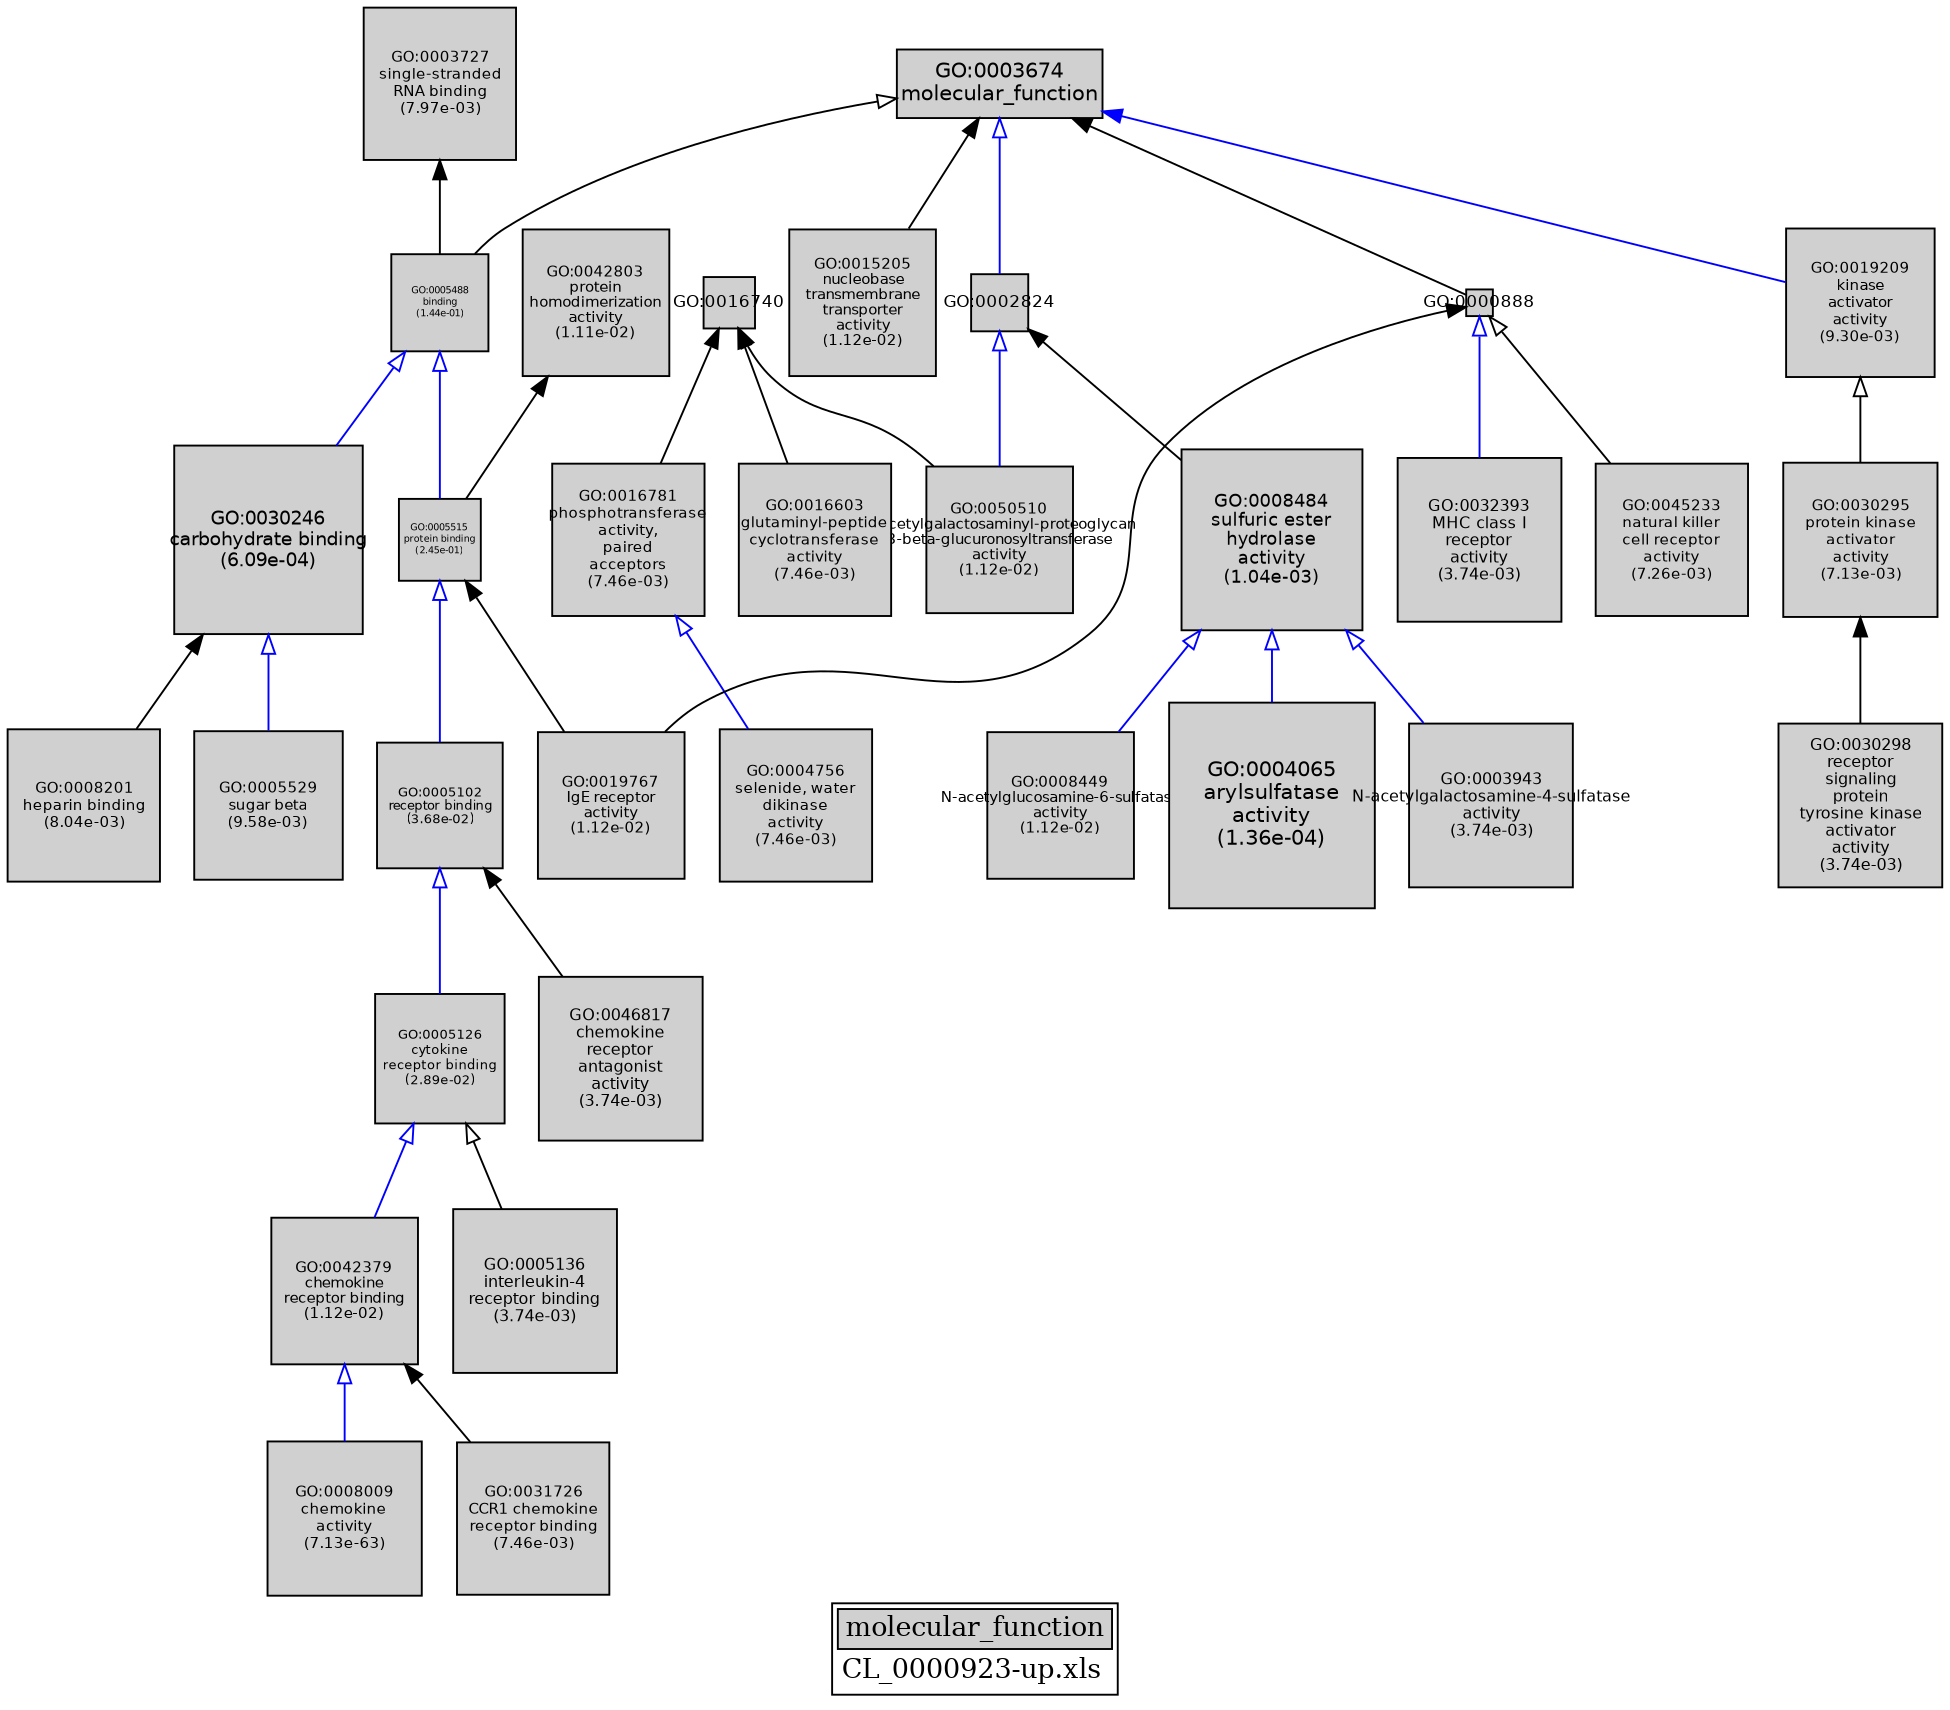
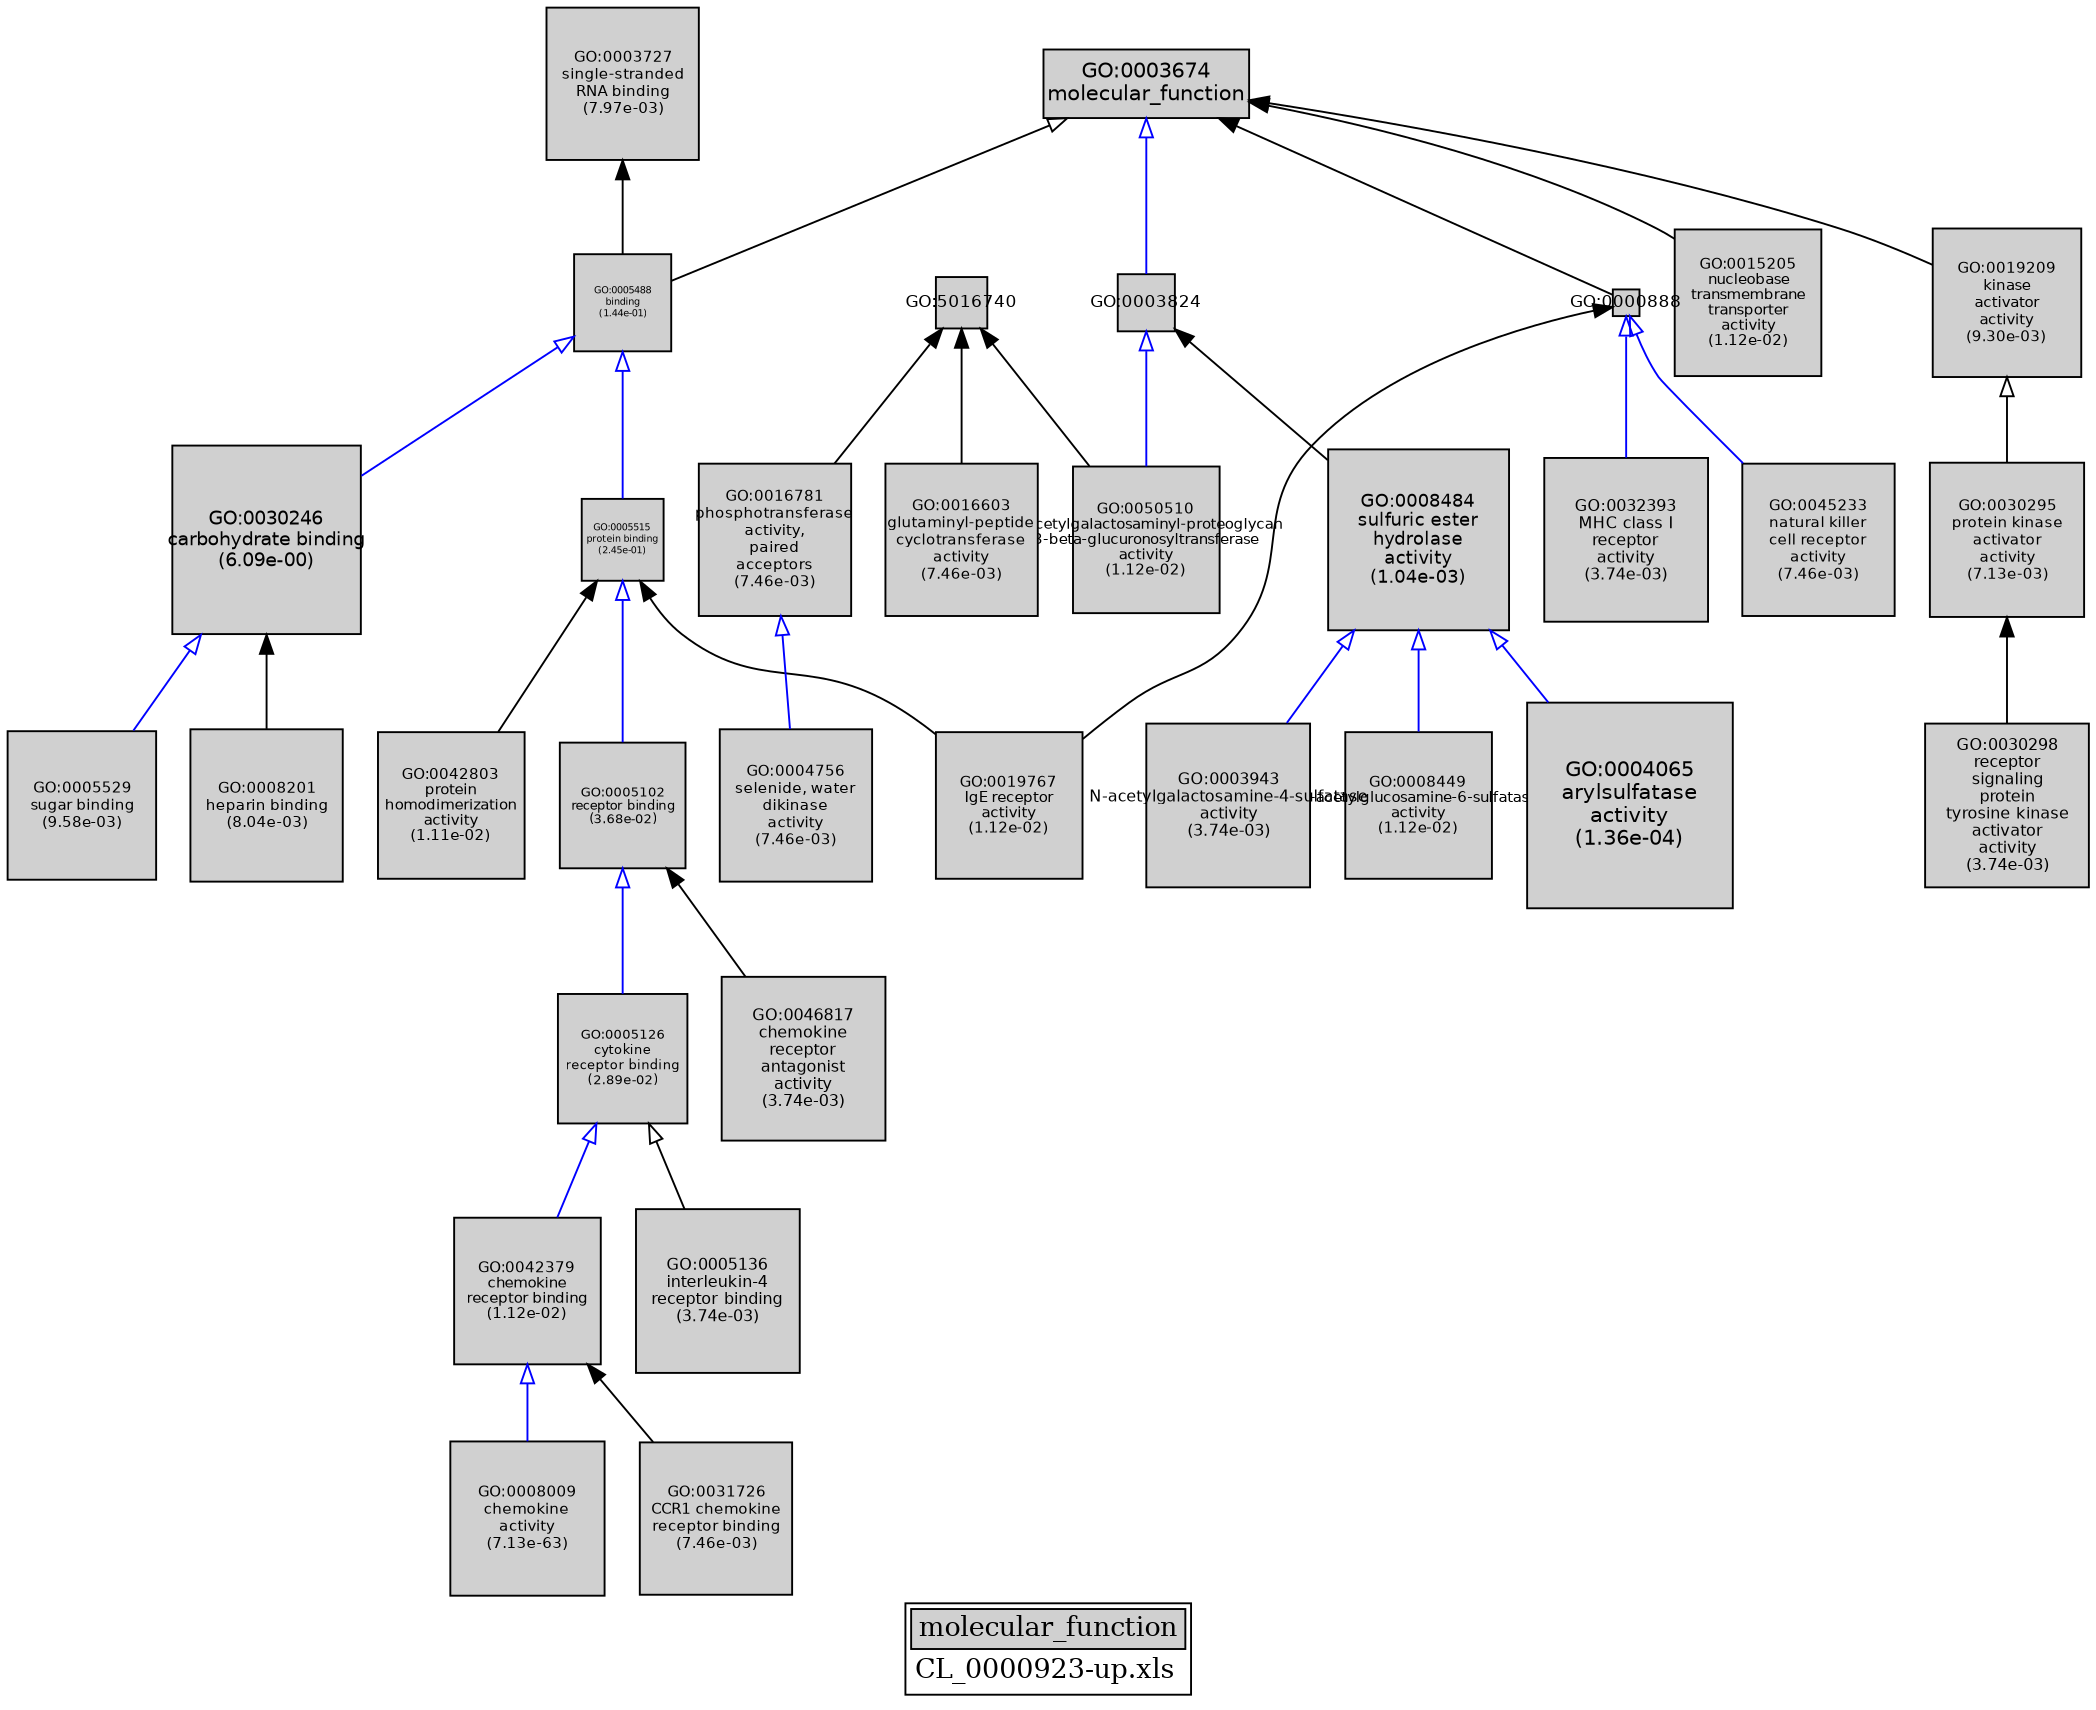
  digraph {
    bgcolor="#FFFFFF"
    label=<<TABLE COLOR="black" BGCOLOR="white"><TR><TD COLSPAN="2" BGCOLOR="#D0D0D0"><FONT COLOR="black">molecular_function</FONT></TD></TR><TR><TD BORDER="0">CL_0000923-up.xls</TD></TR></TABLE>>
    node [color=black fillcolor="#D0D0D0" fixedsize=true fontcolor=black fontname=Helvetica fontsize=8.56924603537 shape=box style=filled]
    edge [dir=back weight=5.0 arrowtail=empty]
    n1 [fontsize=7.69077766575 height=1.06816356469 label=<<TABLE BORDER="0"><TR><TD>GO:0008449<BR/>N-acetylglucosamine-6-sulfatase<BR/>activity<BR/>(1.12e-02)</TD></TR></TABLE>> width=1.06816356469]
    n2 [fontsize=5.0 height=0.602880081165 label=<<TABLE BORDER="0"><TR><TD>GO:0005515<BR/>protein binding<BR/>(2.45e-01)</TD></TR></TABLE>> width=0.602880081165]
    n3 [fontsize=5.07697540251 height=0.705135472572 label=<<TABLE BORDER="0"><TR><TD>GO:0005488<BR/>binding<BR/>(1.44e-01)</TD></TR></TABLE>> width=0.705135472572]
    n4 [fontsize=7.69077766575 height=1.06816356469 label=<<TABLE BORDER="0"><TR><TD>GO:0019767<BR/>IgE receptor<BR/>activity<BR/>(1.12e-02)</TD></TR></TABLE>> width=1.06816356469]
    n5 [fontsize=7.68637271084 height=1.06755176539 label=<<TABLE BORDER="0"><TR><TD>GO:0042379<BR/>chemokine<BR/>receptor binding<BR/>(1.12e-02)</TD></TR></TABLE>> width=1.06755176539]
    n6 [height=1.19017306047 label=<<TABLE BORDER="0"><TR><TD>GO:0032393<BR/>MHC class I<BR/>receptor<BR/>activity<BR/>(3.74e-03)</TD></TR></TABLE>> width=1.19017306047]
    n7 [fontsize=6.60196431098 height=0.916939487636 label=<<TABLE BORDER="0"><TR><TD>GO:0005102<BR/>receptor binding<BR/>(3.68e-02)</TD></TR></TABLE>> width=0.916939487636]
    n8 [fontsize=8.06289150166 height=1.1198460419 label=<<TABLE BORDER="0"><TR><TD>GO:0008009<BR/>chemokine<BR/>activity<BR/>(7.13e-63)</TD></TR></TABLE>> width=1.1198460419]
-   "GO:0003824" [fontsize=9 height=0.410096080146 width=0.410096080146 label="GO:0002824"]
+   "GO:0003824" [fontsize=9 height=0.410096080146 width=0.410096080146]
    n10 [fontsize=8.02580610713 height=1.11469529266 label=<<TABLE BORDER="0"><TR><TD>GO:0004756<BR/>selenide, water<BR/>dikinase<BR/>activity<BR/>(7.46e-03)</TD></TR></TABLE>> width=1.11469529266]
    n11 [fontsize=8.02580610713 height=1.11469529266 label=<<TABLE BORDER="0"><TR><TD>GO:0016781<BR/>phosphotransferase<BR/>activity,<BR/>paired<BR/>acceptors<BR/>(7.46e-03)</TD></TR></TABLE>> width=1.11469529266]
    n12 [fontsize=7.69763146043 height=1.06911548062 label=<<TABLE BORDER="0"><TR><TD>GO:0042803<BR/>protein<BR/>homodimerization<BR/>activity<BR/>(1.11e-02)</TD></TR></TABLE>> width=1.06911548062]
    n13 [fontsize=6.83885106574 height=0.949840425798 label=<<TABLE BORDER="0"><TR><TD>GO:0005126<BR/>cytokine<BR/>receptor binding<BR/>(2.89e-02)</TD></TR></TABLE>> width=0.949840425798]
    n14 [fontsize=7.69077766575 height=1.06816356469 label=<<TABLE BORDER="0"><TR><TD>GO:0015205<BR/>nucleobase<BR/>transmembrane<BR/>transporter<BR/>activity<BR/>(1.12e-02)</TD></TR></TABLE>> width=1.06816356469]
    n15 [fontsize=7.97240163321 height=1.10727800461 label=<<TABLE BORDER="0"><TR><TD>GO:0003727<BR/>single-stranded<BR/>RNA binding<BR/>(7.97e-03)</TD></TR></TABLE>> width=1.10727800461]
    n16 [fontsize=10.8 height=1.5 label=<<TABLE BORDER="0"><TR><TD>GO:0004065<BR/>arylsulfatase<BR/>activity<BR/>(1.36e-04)</TD></TR></TABLE>> width=1.5]
    n17 [fontsize=9 height=0.196984053095 label="GO:0000888" width=0.196984053095]
    n18 [fontsize=7.69077766575 height=1.06816356469 label=<<TABLE BORDER="0"><TR><TD>GO:0050510<BR/>N-acetylgalactosaminyl-proteoglycan<BR/>3-beta-glucuronosyltransferase<BR/>activity<BR/>(1.12e-02)</TD></TR></TABLE>> width=1.06816356469]
    n19 [fontsize=7.84445282441 height=1.08950733672 label=<<TABLE BORDER="0"><TR><TD>GO:0019209<BR/>kinase<BR/>activator<BR/>activity<BR/>(9.30e-03)</TD></TR></TABLE>> width=1.08950733672]
    n20 [height=1.19017306047 label=<<TABLE BORDER="0"><TR><TD>GO:0005136<BR/>interleukin-4<BR/>receptor binding<BR/>(3.74e-03)</TD></TR></TABLE>> width=1.19017306047]
    n21 [height=1.19017306047 label=<<TABLE BORDER="0"><TR><TD>GO:0003943<BR/>N-acetylgalactosamine-4-sulfatase<BR/>activity<BR/>(3.74e-03)</TD></TR></TABLE>> width=1.19017306047]
    n22 [height=1.19017306047 label=<<TABLE BORDER="0"><TR><TD>GO:0030298<BR/>receptor<BR/>signaling<BR/>protein<BR/>tyrosine kinase<BR/>activator<BR/>activity<BR/>(3.74e-03)</TD></TR></TABLE>> width=1.19017306047]
    n23 [fontsize=10.8 label=<<TABLE BORDER="0"><TR><TD>GO:0003674<BR/>molecular_function</TD></TR></TABLE>> width=1.5]
    n24 [fontsize=7.96449762237 height=1.10618022533 label=<<TABLE BORDER="0"><TR><TD>GO:0008201<BR/>heparin binding<BR/>(8.04e-03)</TD></TR></TABLE>> width=1.10618022533]
-   n25 [fontsize=8.02580610713 height=1.11469529266 label=<<TABLE BORDER="0"><TR><TD>GO:0045233<BR/>natural killer<BR/>cell receptor<BR/>activity<BR/>(7.26e-03)</TD></TR></TABLE>> width=1.11469529266]
+   n25 [fontsize=8.02580610713 height=1.11469529266 label=<<TABLE BORDER="0"><TR><TD>GO:0045233<BR/>natural killer<BR/>cell receptor<BR/>activity<BR/>(7.46e-03)</TD></TR></TABLE>> width=1.11469529266]
    n26 [fontsize=9.49176965775 height=1.31830134135 label=<<TABLE BORDER="0"><TR><TD>GO:0008484<BR/>sulfuric ester<BR/>hydrolase<BR/>activity<BR/>(1.04e-03)</TD></TR></TABLE>> width=1.31830134135]
-   n27 [fontsize=7.82025012366 height=1.08614585051 label=<<TABLE BORDER="0"><TR><TD>GO:0005529<BR/>sugar beta<BR/>(9.58e-03)</TD></TR></TABLE>> width=1.08614585051]
+   n27 [fontsize=7.82025012366 height=1.08614585051 label=<<TABLE BORDER="0"><TR><TD>GO:0005529<BR/>sugar binding<BR/>(9.58e-03)</TD></TR></TABLE>> width=1.08614585051]
    n28 [height=1.19017306047 label=<<TABLE BORDER="0"><TR><TD>GO:0046817<BR/>chemokine<BR/>receptor<BR/>antagonist<BR/>activity<BR/>(3.74e-03)</TD></TR></TABLE>> width=1.19017306047]
-   n29 [fontsize=9.85457030276 height=1.36869031983 label=<<TABLE BORDER="0"><TR><TD>GO:0030246<BR/>carbohydrate binding<BR/>(6.09e-04)</TD></TR></TABLE>> width=1.36869031983]
-   "GO:0016740" [fontsize=9 height=0.368056380522 width=0.368056380522]
+   n29 [fontsize=9.85457030276 height=1.36869031983 label=<<TABLE BORDER="0"><TR><TD>GO:0030246<BR/>carbohydrate binding<BR/>(6.09e-00)</TD></TR></TABLE>> width=1.36869031983]
+   "GO:0016740" [fontsize=9 height=0.368056380522 width=0.368056380522 label="GO:5016740"]
    n31 [fontsize=8.02580610713 height=1.11469529266 label=<<TABLE BORDER="0"><TR><TD>GO:0016603<BR/>glutaminyl-peptide<BR/>cyclotransferase<BR/>activity<BR/>(7.46e-03)</TD></TR></TABLE>> width=1.11469529266]
    n32 [fontsize=8.02580610713 height=1.11469529266 label=<<TABLE BORDER="0"><TR><TD>GO:0031726<BR/>CCR1 chemokine<BR/>receptor binding<BR/>(7.46e-03)</TD></TR></TABLE>> width=1.11469529266]
    n33 [fontsize=8.06289150166 height=1.1198460419 label=<<TABLE BORDER="0"><TR><TD>GO:0030295<BR/>protein kinase<BR/>activator<BR/>activity<BR/>(7.13e-03)</TD></TR></TABLE>> width=1.1198460419]
    subgraph sub_1 {
      n1
      n2
      n3
      n4
      n5
      n6
      n7
      n8
      "GO:0003824"
      n10
      n11
      n12
      n13
      n14
      n15
      n16
      n17
      n18
      n19
      n20
      n21
      n22
      n23
      n24
      n25
      n26
      n27
      n28
      n29
      "GO:0016740"
      n31
      n32
      n33
    }
    subgraph sub_2 {
      n4
      n12
      n14
      n15
      n18
      n22
      n24
      n28
      n31
      n32
      subgraph sub_3 {
        subgraph sub_4 {
        }
        subgraph sub_5 {
        }
      }
      subgraph sub_6 {
      }
      subgraph sub_7 {
        n1
        n2
        n3
        n5
        n6
        n7
        n8
        "GO:0003824"
        n10
        n11
        n13
        n16
        n17
        n19
        n20
        n21
        n23
        n25
        n26
        n27
        n29
        "GO:0016740"
        n33
      }
    }
    n2 -> n4 [weight=1 arrowtail=""]
    n2 -> n7 [color=blue]
-   n12 -> n2 [weight=1 arrowtail=""]
+   n2 -> n12 [weight=1 arrowtail=""]
    n3 -> n2 [color=blue]
    n3 -> n29 [color=blue]
    n5 -> n8 [color=blue]
    n5 -> n32 [weight=1 arrowtail=""]
    n7 -> n13 [color=blue]
    n7 -> n28 [weight=1 arrowtail=""]
    "GO:0003824" -> n18 [color=blue]
    "GO:0003824" -> n26 [weight=1 arrowtail=""]
    n11 -> n10 [color=blue]
    n13 -> n5 [color=blue]
    n13 -> n20 [color=black]
    n15 -> n3 [weight=1 arrowtail=""]
    n17 -> n4 [weight=1 arrowtail=""]
    n17 -> n6 [color=blue]
-   n17 -> n25 [color=black]
+   n17 -> n25 [color=blue]
    n19 -> n33 [color=black]
    n23 -> n3 [color=black]
    n23 -> "GO:0003824" [color=blue]
    n23 -> n14 [weight=1 arrowtail=""]
    n23 -> n17 [weight=1 arrowtail=""]
-   n23 -> n19 [weight=1 color=blue arrowtail=""]
+   n23 -> n19 [weight=1 arrowtail=""]
    n26 -> n1 [color=blue]
    n26 -> n16 [color=blue]
    n26 -> n21 [color=blue]
    n29 -> n24 [weight=1 arrowtail=""]
    n29 -> n27 [color=blue]
    "GO:0016740" -> n11 [weight=1 arrowtail=""]
    "GO:0016740" -> n18 [weight=1 arrowtail=""]
    "GO:0016740" -> n31 [weight=1 arrowtail=""]
    n33 -> n22 [weight=1 arrowtail=""]
  }
